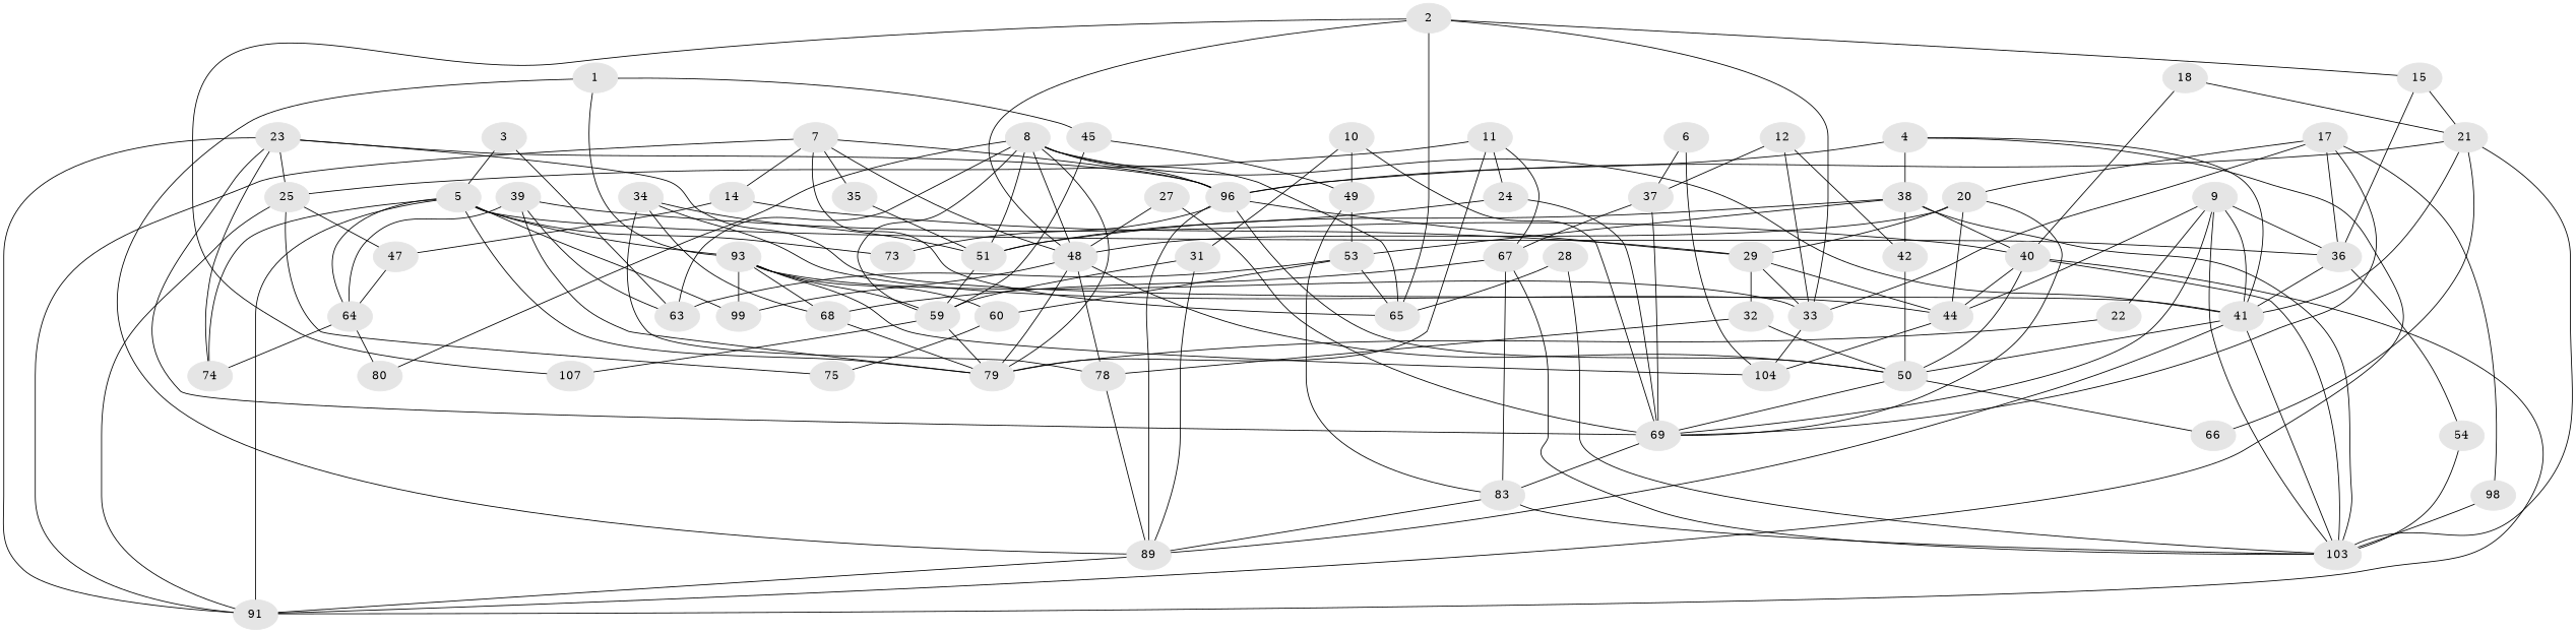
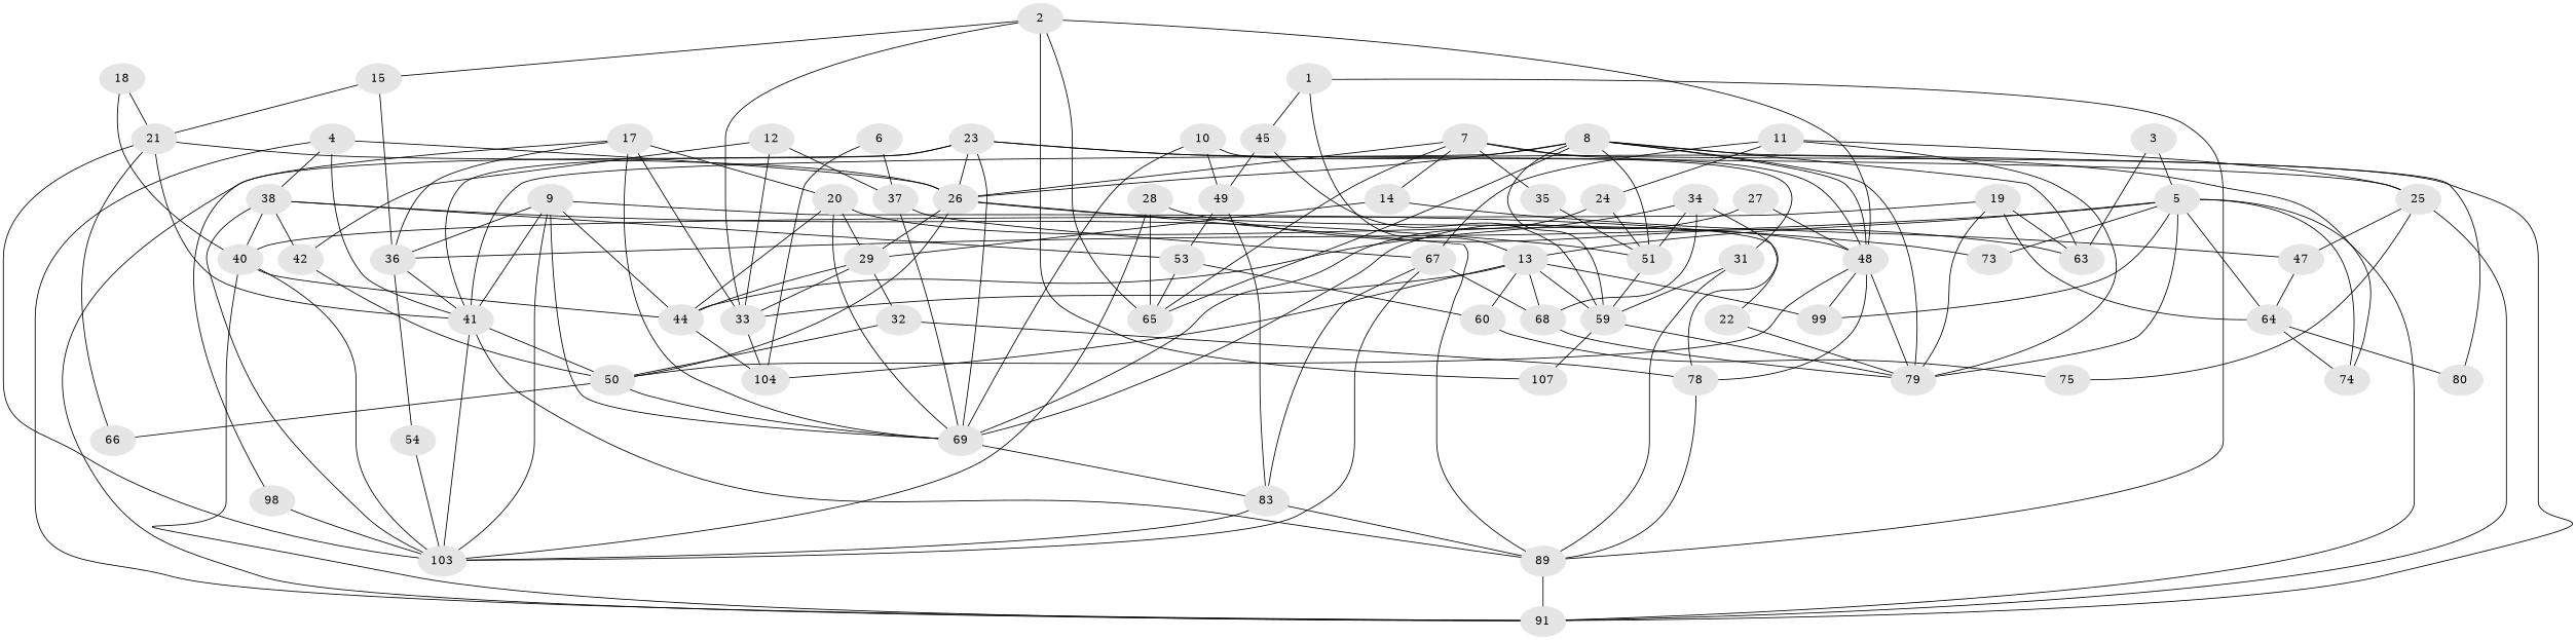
  graph {
    node [color=gray90 style=filled]
-   13 [super="+16" label=93]
+   13 [super="+16"]
    33 [super="+70"]
    99
    104
    59 [super="+100"]
    60
    68 [super="+93"]
    1
    45
    89 [super="+90"]
    49
    91 [super="+95"]
    2 [super="+39"]
    15
    48 [super="+84"]
    65
    n17 [label=107]
    36 [super="+86"]
    21 [super="+102"]
    79 [super="+81"]
    50 [super="+72"]
    78
    5 [super="+97"]
    64
    73
    74 [super="+82"]
    3
    63
-   26 [super="+87" label=96]
+   26 [super="+87"]
    29 [super="+94"]
    4
    38 [super="+46"]
    41 [super="+71"]
    51 [super="+88"]
    103 [super="+105"]
    42 [super="+55"]
    40 [super="+67"]
    53 [super="+76"]
    54
    80
    37 [super="+58"]
    69
    n43 [label=67]
    6
    7
    14
    35
    47
    8 [super="+96"]
    9 [super="+77"]
    22
    44 [super="+61"]
    83 [super="+85"]
    10
    31
    24 [super="+30"]
    11
    25 [super="+57"]
    75
    12
    32
    66
    17 [super="+92"]
    20 [super="+52"]
    98
    18
-   19 [label=39]
+   19
    23
    27
    28
    34
    13 -- 33
    13 -- 99
    13 -- 104
    13 -- 59
    13 -- 60
    13 -- 68
    33 -- 104
    59 -- n17
    59 -- 79
    60 -- 75
    68 -- 79
    1 -- 13
    1 -- 45
    1 -- 89
    45 -- 59
    45 -- 49
    89 -- 91
    49 -- 53
    49 -- 83
    2 -- 33
    2 -- 15
    2 -- 48
    2 -- 65
    2 -- n17
    15 -- 36
    15 -- 21
    48 -- 99
    48 -- 79
    48 -- 50
    48 -- 78
    36 -- 41
    36 -- 54
    21 -- 26
    21 -- 41
    21 -- 103
    21 -- 66
    50 -- 69
    50 -- 66
    78 -- 89
    5 -- 13
    5 -- 99
    5 -- 91
    5 -- 36
    5 -- 79
    5 -- 64
    5 -- 73
    5 -- 74
    64 -- 74
    64 -- 80
    3 -- 5
    3 -- 63
    26 -- 89
    26 -- 50
    26 -- 73
    26 -- 29
    29 -- 33
    29 -- 44
    29 -- 32
    4 -- 91
    4 -- 26 [weight=2]
    4 -- 38
    4 -- 41
    38 -- 51
    38 -- 103
    38 -- 42
    38 -- 40
    38 -- 53
    41 -- 89
    41 -- 50 [weight=2]
    41 -- 103
    51 -- 59 [weight=2]
    42 -- 50
    40 -- 91
-   40 -- 50
    40 -- 103
    40 -- 44
    53 -- 60
    53 -- 65
    54 -- 103
    37 -- 69
    37 -- n43
    69 -- 83
    n43 -- 68
    n43 -- 103
    n43 -- 83
    6 -- 104
    6 -- 37
    7 -- 91
    7 -- 48
    7 -- 65
    7 -- 26
    7 -- 14
    7 -- 35
    14 -- 29
    14 -- 47
    35 -- 51
    47 -- 64
    8 -- 59 [weight=2]
    8 -- 48
    8 -- 65
    8 -- 79
    8 -- 63
    8 -- 26
    8 -- 41
    8 -- 51
    8 -- 80
    9 -- 36
    9 -- 41
    9 -- 103
    9 -- 69
    9 -- 22
    9 -- 44
    22 -- 79
    44 -- 104
    83 -- 89
    83 -- 103
    10 -- 49
    10 -- 69
    10 -- 31
    31 -- 59
    31 -- 89
    24 -- 51 [weight=2]
    24 -- 69
    11 -- 79
    11 -- n43
    11 -- 24
    11 -- 25
    25 -- 91
    25 -- 47
    25 -- 75
    12 -- 33
    12 -- 42
    12 -- 37
    32 -- 50
    32 -- 78
    17 -- 33
    17 -- 36
    17 -- 69
    17 -- 20
    17 -- 98
    20 -- 48
    20 -- 29
    20 -- 69
    20 -- 44
    98 -- 103
    18 -- 21
    18 -- 40
    19 -- 79
    19 -- 64
    19 -- 63
    19 -- 40
    23 -- 91
    23 -- 74
    23 -- 26
    23 -- 41
    23 -- 69
    23 -- 25
    27 -- 48
    27 -- 69
    28 -- 65
-   53 -- 63
+   28 -- 63
    28 -- 103
    34 -- 68
    34 -- 78
    34 -- 51
    34 -- 44
  }
